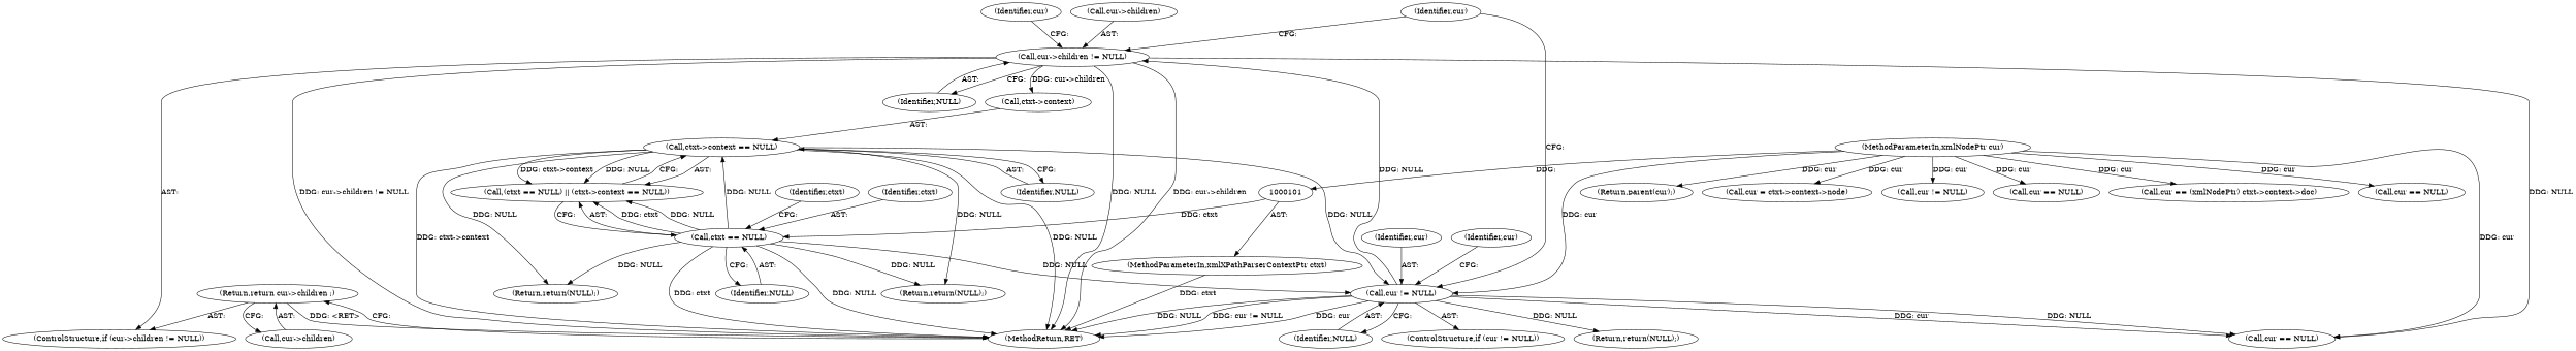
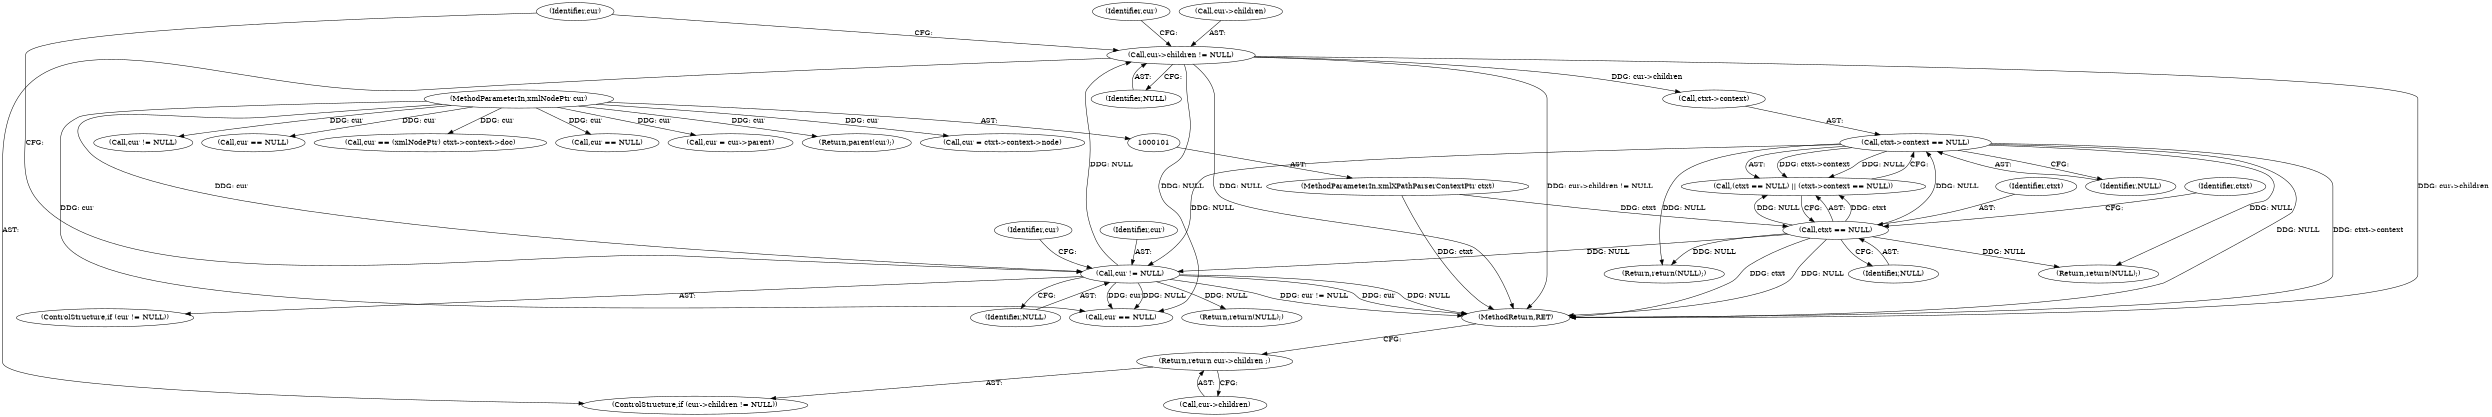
  digraph {
    n1 [label="(Return,return cur->children ;)"]
    n2 [label="(Call,cur->children)"]
    n3 [label="(MethodReturn,RET)"]
    n4 [label="(ControlStructure,if (cur->children != NULL))"]
    n5 [label="(Call,cur->children != NULL)"]
    n6 [label="(Call,cur == NULL)"]
    n7 [label="(Identifier,NULL)"]
    n8 [label="(Call,ctxt->context)"]
    n9 [label="(Call,cur != NULL)"]
    n10 [label="(ControlStructure,if (cur != NULL))"]
    n11 [label="(Return,return(NULL);)"]
    n12 [label="(Identifier,NULL)"]
    n13 [label="(MethodParameterIn,xmlNodePtr cur)"]
+   n14 [label="(Call,cur = cur->parent)"]
    n15 [label="(Return,parent(cur);)"]
    n16 [label="(Call,cur = ctxt->context->node)"]
    n17 [label="(Call,cur != NULL)"]
    n18 [label="(Call,cur == NULL)"]
    n19 [label="(Call,cur == (xmlNodePtr) ctxt->context->doc)"]
    n20 [label="(Call,cur == NULL)"]
    1000101
    n22 [label="(MethodParameterIn,xmlXPathParserContextPtr ctxt)"]
    n23 [label="(Call,ctxt->context == NULL)"]
    n24 [label="(Return,return(NULL);)"]
    n25 [label="(Return,return(NULL);)"]
    n26 [label="(Call,(ctxt == NULL) || (ctxt->context == NULL))"]
    n27 [label="(Identifier,NULL)"]
    n28 [label="(Call,ctxt == NULL)"]
    n29 [label="(Identifier,NULL)"]
    n30 [label="(Identifier,cur)"]
    n31 [label="(Identifier,cur)"]
    n32 [label="(Call,cur->children)"]
    n33 [label="(Identifier,ctxt)"]
    n34 [label="(Identifier,cur)"]
    n35 [label="(Identifier,cur)"]
    n36 [label="(Identifier,ctxt)"]
    n1 -> n2 [label="CFG: "]
-   n1 -> n3 [label="DDG: <RET>"]
    n1 -> n4 [label="AST: "]
    n2 -> n1 [label="AST: "]
    n3 -> n1 [label="CFG: "]
    n5 -> n3 [label="DDG: cur->children != NULL"]
    n5 -> n3 [label="DDG: cur->children"]
    n5 -> n3 [label="DDG: NULL"]
    n5 -> n4 [label="AST: "]
    n5 -> n6 [label="DDG: NULL"]
    n5 -> n7 [label="CFG: "]
    n5 -> n8 [label="DDG: cur->children"]
    n7 -> n5 [label="AST: "]
    n8 -> n23 [label="AST: "]
    n9 -> n3 [label="DDG: cur"]
    n9 -> n3 [label="DDG: NULL"]
    n9 -> n3 [label="DDG: cur != NULL"]
    n9 -> n5 [label="DDG: NULL"]
    n9 -> n6 [label="DDG: cur"]
    n9 -> n6 [label="DDG: NULL"]
    n9 -> n10 [label="AST: "]
    n9 -> n11 [label="DDG: NULL"]
    n9 -> n12 [label="CFG: "]
    n12 -> n9 [label="AST: "]
    n13 -> n6 [label="DDG: cur"]
    n13 -> n9 [label="DDG: cur"]
+   n13 -> n14 [label="DDG: cur"]
    n13 -> n15 [label="DDG: cur"]
    n13 -> n16 [label="DDG: cur"]
    n13 -> n17 [label="DDG: cur"]
    n13 -> n18 [label="DDG: cur"]
    n13 -> n19 [label="DDG: cur"]
    n13 -> n20 [label="DDG: cur"]
-   n13 -> 1000101 [label="DDG: "]
+   n13 -> 1000101 [label="AST: "]
    1000101 -> n22 [label="AST: "]
    n22 -> n3 [label="DDG: ctxt"]
-   1000101 -> n28 [label="DDG: ctxt"]
+   n22 -> n28 [label="DDG: ctxt"]
    n23 -> n3 [label="DDG: NULL"]
    n23 -> n3 [label="DDG: ctxt->context"]
    n23 -> n9 [label="DDG: NULL"]
    n23 -> n24 [label="DDG: NULL"]
    n23 -> n25 [label="DDG: NULL"]
    n23 -> n26 [label="AST: "]
    n23 -> n26 [label="DDG: ctxt->context"]
    n23 -> n26 [label="DDG: NULL"]
    n23 -> n27 [label="CFG: "]
    n26 -> n23 [label="CFG: "]
    n26 -> n28 [label="CFG: "]
    n27 -> n23 [label="AST: "]
    n28 -> n3 [label="DDG: ctxt"]
    n28 -> n3 [label="DDG: NULL"]
    n28 -> n9 [label="DDG: NULL"]
    n28 -> n23 [label="DDG: NULL"]
    n28 -> n24 [label="DDG: NULL"]
    n28 -> n25 [label="DDG: NULL"]
    n28 -> n26 [label="AST: "]
    n28 -> n26 [label="DDG: ctxt"]
    n28 -> n26 [label="DDG: NULL"]
    n28 -> n29 [label="CFG: "]
    n29 -> n28 [label="AST: "]
    n30 -> n5 [label="CFG: "]
    n31 -> n5 [label="CFG: "]
    n31 -> n9 [label="CFG: "]
    n32 -> n5 [label="AST: "]
    n33 -> n28 [label="AST: "]
    n34 -> n9 [label="AST: "]
    n35 -> n9 [label="CFG: "]
    n36 -> n28 [label="CFG: "]
  }
